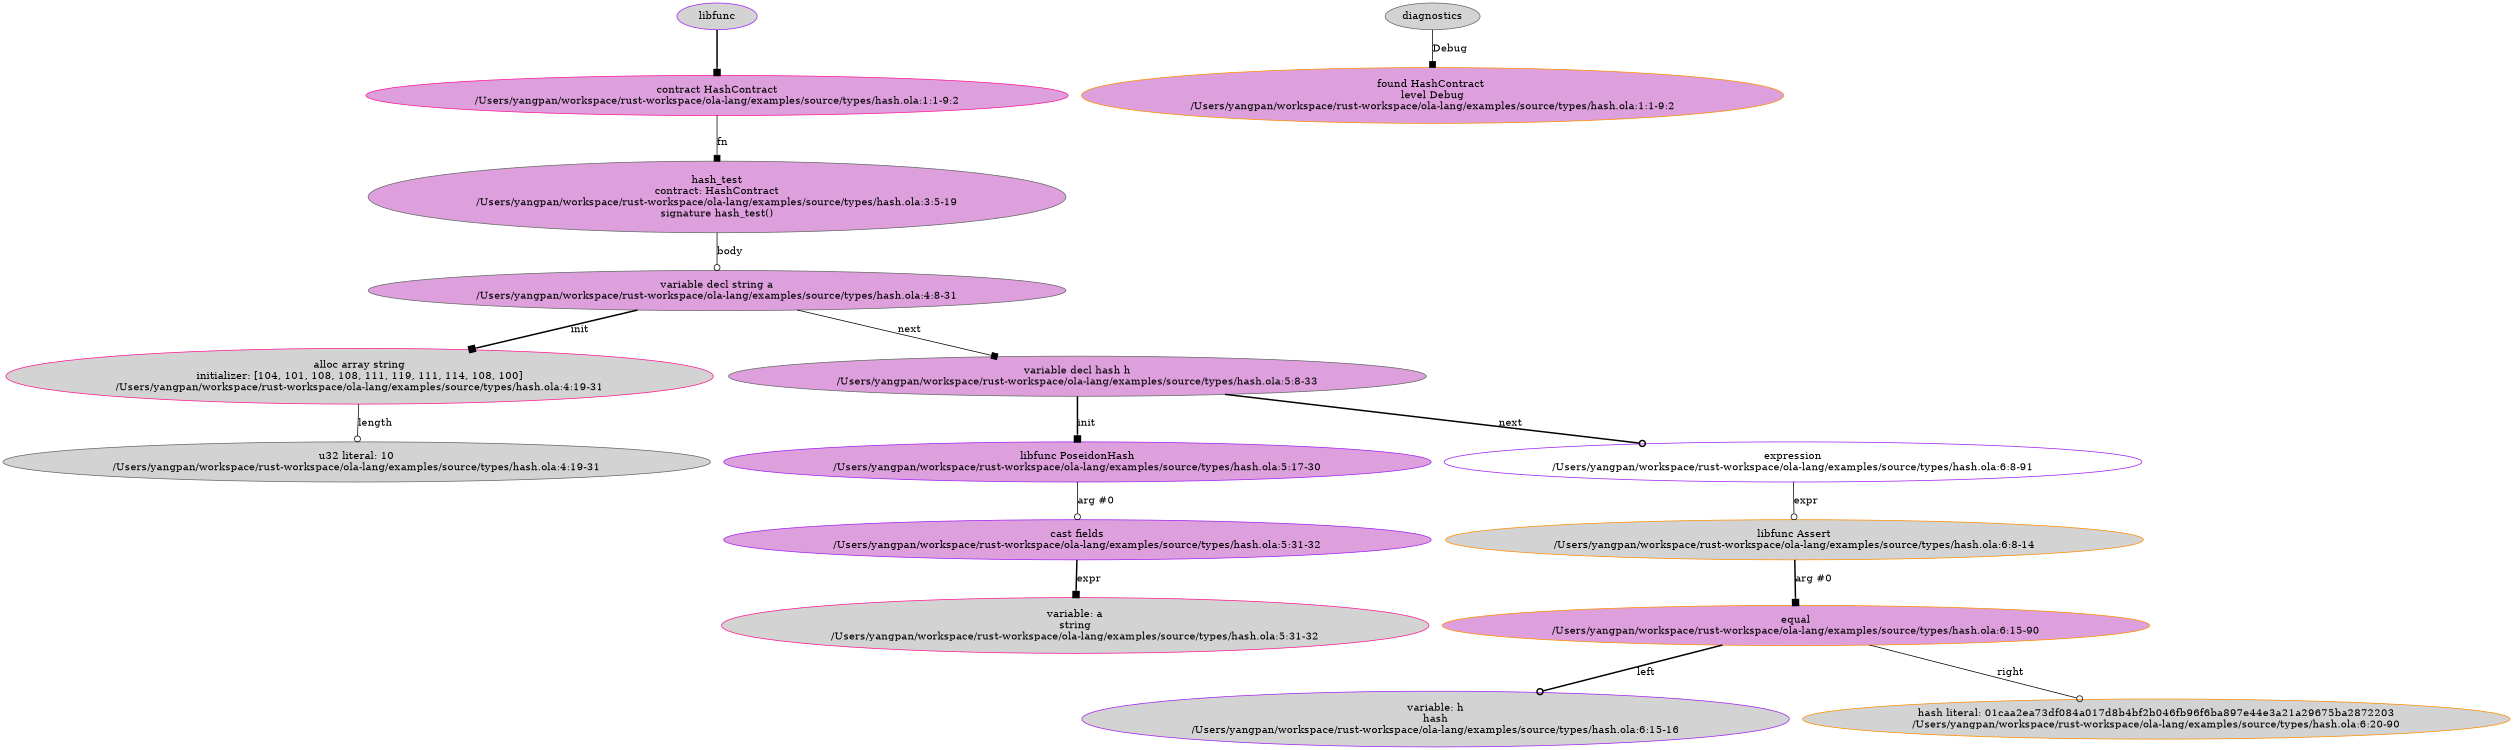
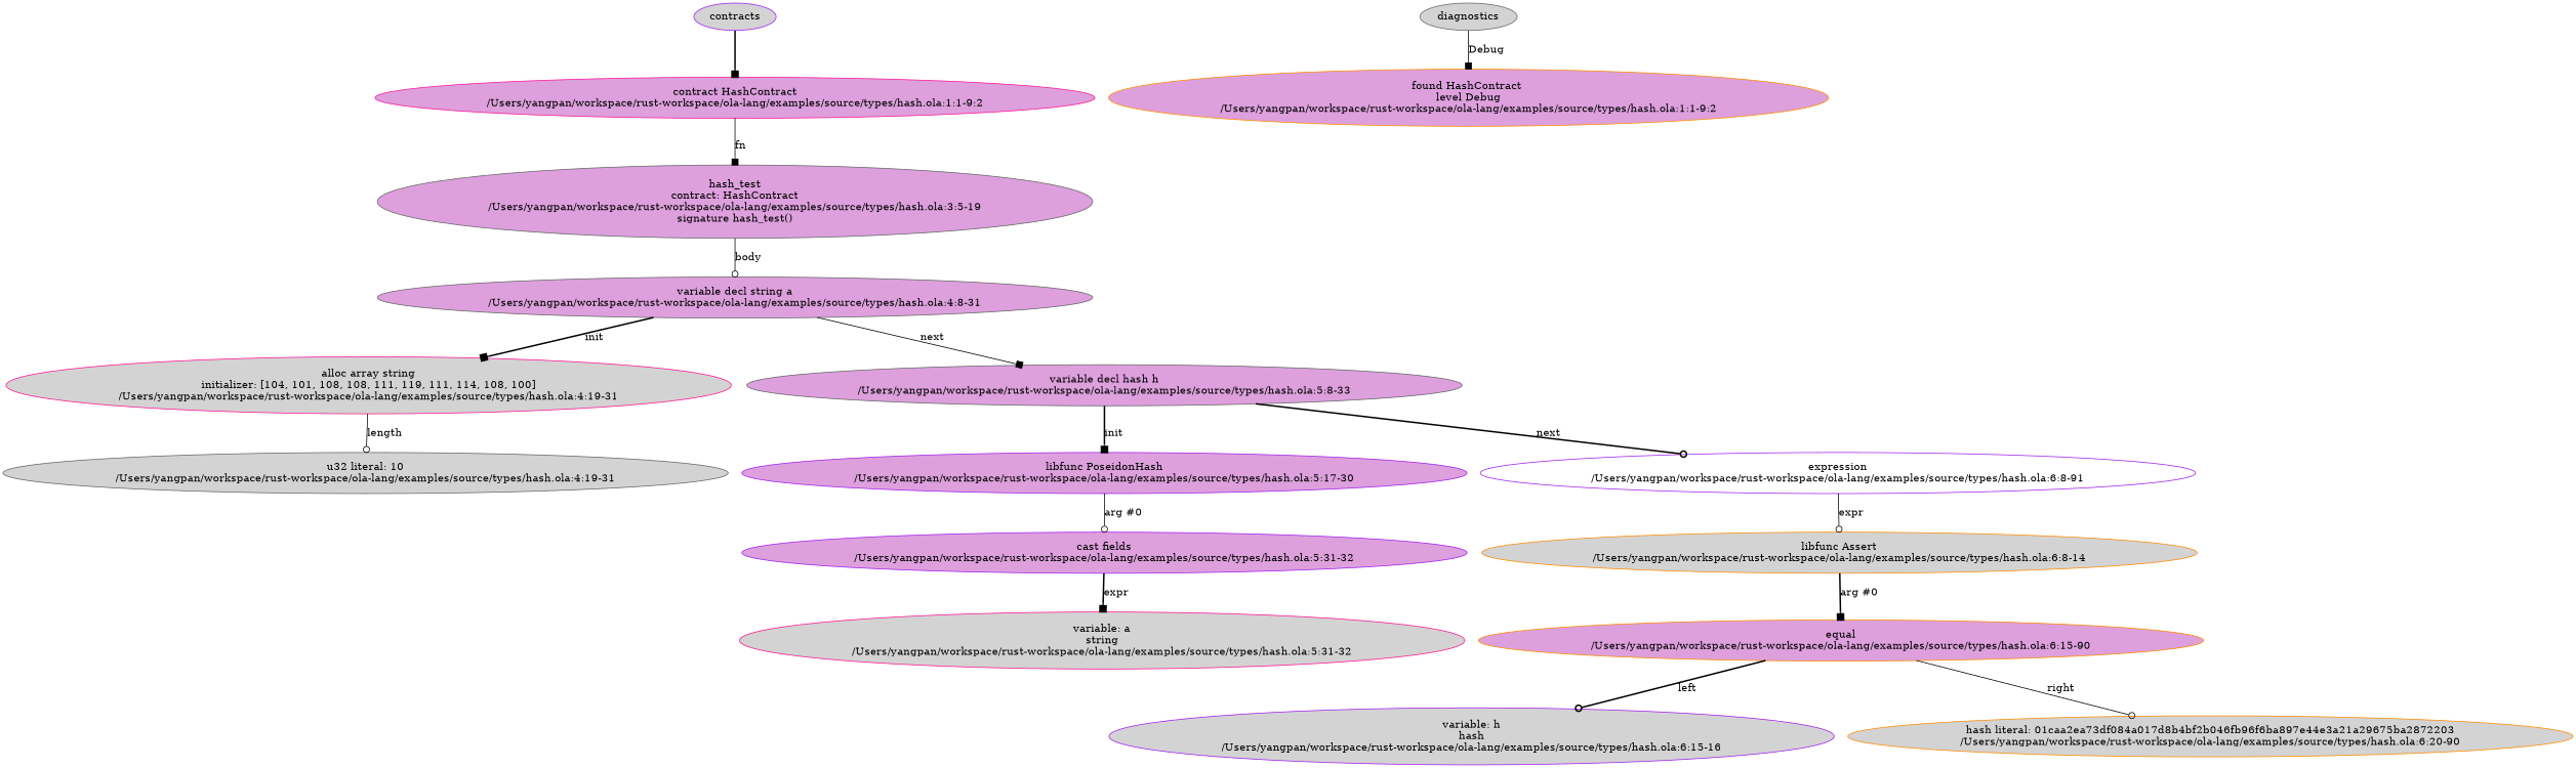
  strict digraph {
    node [style=filled fillcolor=plum color=gray40]
    edge [style=solid arrowhead=box]
    n1 [label="contract HashContract\n/Users/yangpan/workspace/rust-workspace/ola-lang/examples/source/types/hash.ola:1:1-9:2" color=deeppink]
    n2 [label="hash_test\ncontract: HashContract\n/Users/yangpan/workspace/rust-workspace/ola-lang/examples/source/types/hash.ola:3:5-19\nsignature hash_test()"]
    n3 [label="variable decl string a\n/Users/yangpan/workspace/rust-workspace/ola-lang/examples/source/types/hash.ola:4:8-31"]
    n4 [label="alloc array string\ninitializer: [104, 101, 108, 108, 111, 119, 111, 114, 108, 100]\n/Users/yangpan/workspace/rust-workspace/ola-lang/examples/source/types/hash.ola:4:19-31" fillcolor=lightgrey color=deeppink]
    n5 [label="variable decl hash h\n/Users/yangpan/workspace/rust-workspace/ola-lang/examples/source/types/hash.ola:5:8-33"]
    n6 [label="u32 literal: 10\n/Users/yangpan/workspace/rust-workspace/ola-lang/examples/source/types/hash.ola:4:19-31" fillcolor=lightgrey]
    n7 [label="libfunc PoseidonHash\n/Users/yangpan/workspace/rust-workspace/ola-lang/examples/source/types/hash.ola:5:17-30" color=purple]
    n8 [label="expression\n/Users/yangpan/workspace/rust-workspace/ola-lang/examples/source/types/hash.ola:6:8-91" fillcolor=white color=purple]
    n9 [label="cast fields\n/Users/yangpan/workspace/rust-workspace/ola-lang/examples/source/types/hash.ola:5:31-32" color=purple]
    n10 [label="variable: a\nstring\n/Users/yangpan/workspace/rust-workspace/ola-lang/examples/source/types/hash.ola:5:31-32" fillcolor=lightgrey color=deeppink]
    n11 [label="libfunc Assert\n/Users/yangpan/workspace/rust-workspace/ola-lang/examples/source/types/hash.ola:6:8-14" fillcolor=lightgrey color=darkorange]
    n12 [label="equal\n/Users/yangpan/workspace/rust-workspace/ola-lang/examples/source/types/hash.ola:6:15-90" color=darkorange]
    n13 [label="variable: h\nhash\n/Users/yangpan/workspace/rust-workspace/ola-lang/examples/source/types/hash.ola:6:15-16" fillcolor=lightgrey color=purple]
    n14 [label="hash literal: 01caa2ea73df084a017d8b4bf2b046fb96f6ba897e44e3a21a29675ba2872203\n/Users/yangpan/workspace/rust-workspace/ola-lang/examples/source/types/hash.ola:6:20-90" fillcolor=lightgrey color=darkorange]
    n15 [label="found HashContract \nlevel Debug\n/Users/yangpan/workspace/rust-workspace/ola-lang/examples/source/types/hash.ola:1:1-9:2" color=darkorange]
-   contracts [fillcolor=lightgrey color=purple label=libfunc]
+   contracts [fillcolor=lightgrey color=purple]
    diagnostics [fillcolor=lightgrey]
    n1 -> n2 [label=fn]
    n2 -> n3 [label=body arrowhead=odot]
    n3 -> n4 [label=init style=bold]
    n3 -> n5 [label=next]
    n4 -> n6 [label=length arrowhead=odot]
    n5 -> n7 [label=init style=bold]
    n5 -> n8 [label=next style=bold arrowhead=odot]
    n7 -> n9 [label="arg #0" arrowhead=odot]
    n8 -> n11 [label=expr arrowhead=odot]
    n9 -> n10 [label=expr style=bold]
    n11 -> n12 [label="arg #0" style=bold]
    n12 -> n13 [label=left style=bold arrowhead=odot]
    n12 -> n14 [label=right arrowhead=odot]
    contracts -> n1 [style=bold]
    diagnostics -> n15 [label=Debug]
  }
